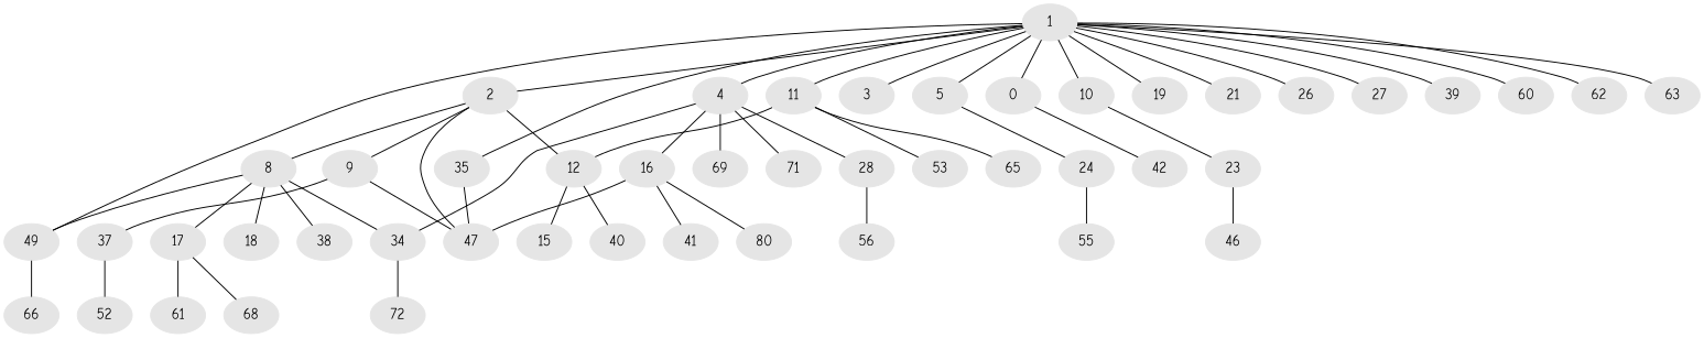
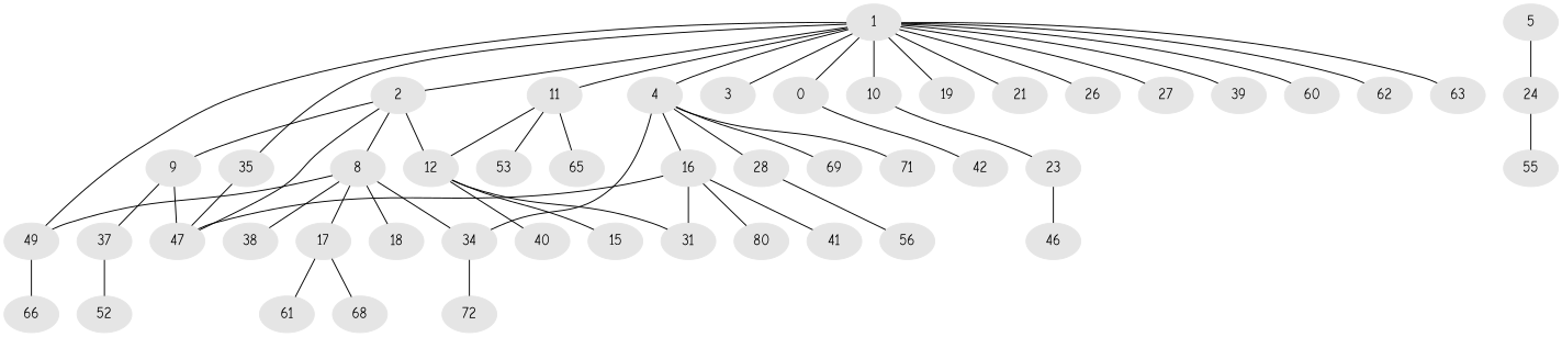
  graph {
    fontname="Comic Neue"
    node [color=gray90 fontname="Comic Neue" style=filled]
    edge [fontname="Comic Neue"]
    1 [super="+14"]
    2 [super="+6"]
    3
    4 [super="+13"]
    5 [super="+51"]
    n6 [label=0 super="+29"]
    10
    11 [super="+25"]
    19 [super="+33"]
    21 [super="+59"]
    26 [super="+57"]
    27 [super="+32"]
    35 [super="+48"]
    39 [super="+50"]
    49
    60
    62
    63
    8 [super="+70"]
    9 [super="+40"]
    12 [super="+64"]
    47
    16 [super="+58"]
    28
    34
    69
    71
    24 [super="+30"]
    42
    23
    53
    65
    66
    17 [super="+44"]
    18
    38
    37
    15
+   31 [super="+43"]
    n40 [label=40 super="+54"]
    n41 [label=80]
    41
    56
    72
    55
    61
    68
    52
    46 [super="+67"]
    1 -- 2 [weight=2]
    1 -- 3
    1 -- 4
-   1 -- 5
    1 -- n6
    1 -- 10
    1 -- 11
    1 -- 19
    1 -- 21
    1 -- 26
    1 -- 27
    1 -- 35
    1 -- 39
    1 -- 49
    1 -- 60
    1 -- 62
    1 -- 63
    2 -- 8
    2 -- 9
    2 -- 12
    2 -- 47
    4 -- 16
    4 -- 28
    4 -- 34
    4 -- 69
    4 -- 71
    5 -- 24
    n6 -- 42
    10 -- 23
    11 -- 12
    11 -- 53
    11 -- 65
    35 -- 47
    49 -- 66
    8 -- 49
    8 -- 34
    8 -- 17
    8 -- 18
    8 -- 38
    9 -- 47
    9 -- 37
    12 -- 15
+   12 -- 31
    12 -- n40
    16 -- 47
+   16 -- 31
    16 -- n41
    16 -- 41
    28 -- 56
    34 -- 72
    24 -- 55
    23 -- 46
    17 -- 61
    17 -- 68
    37 -- 52
  }
